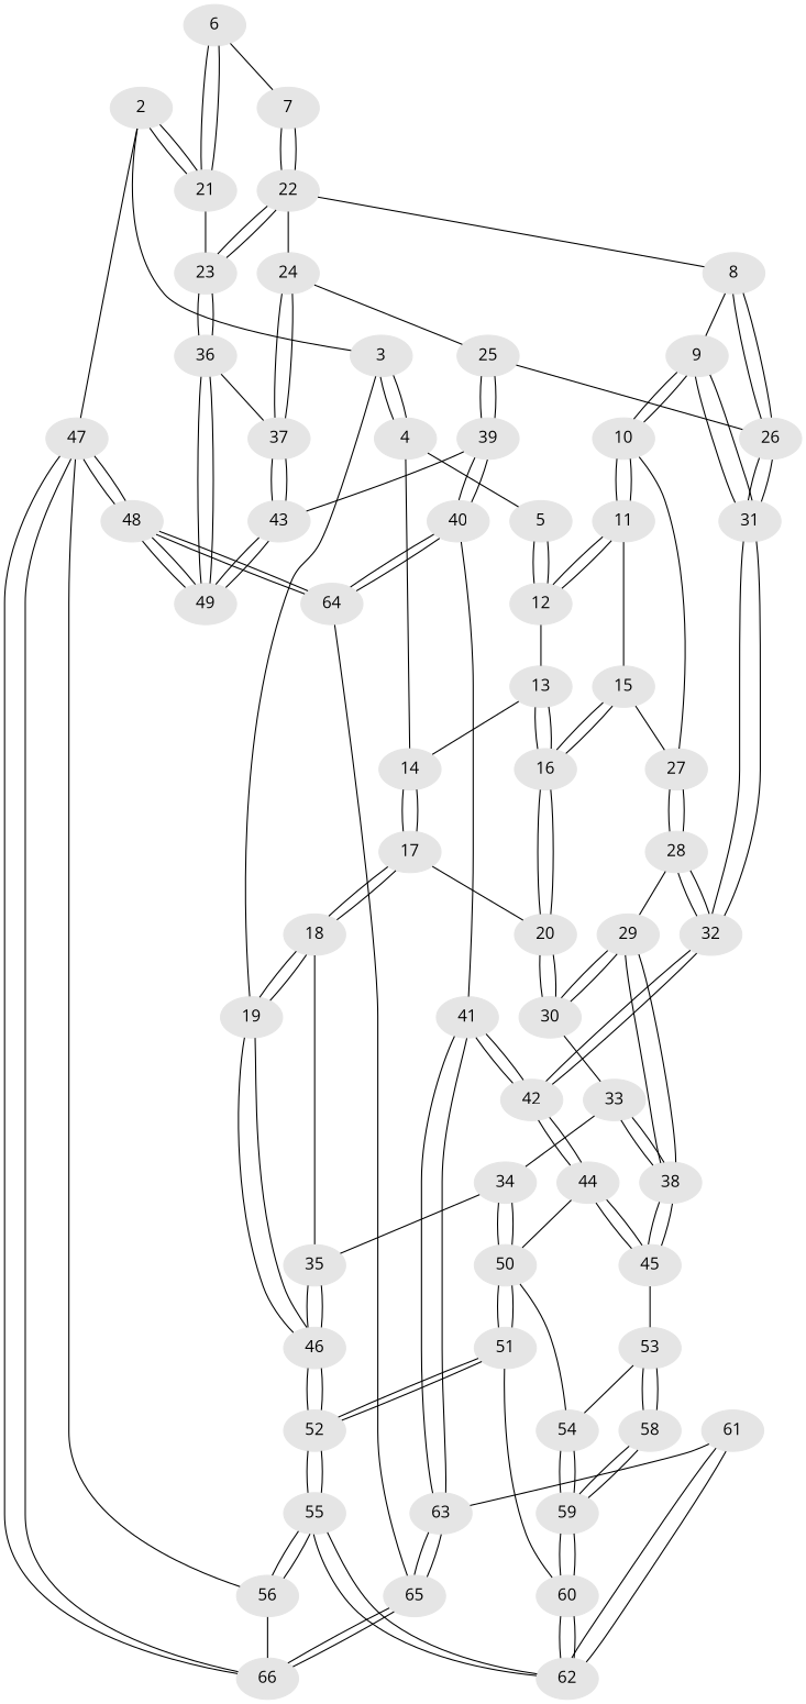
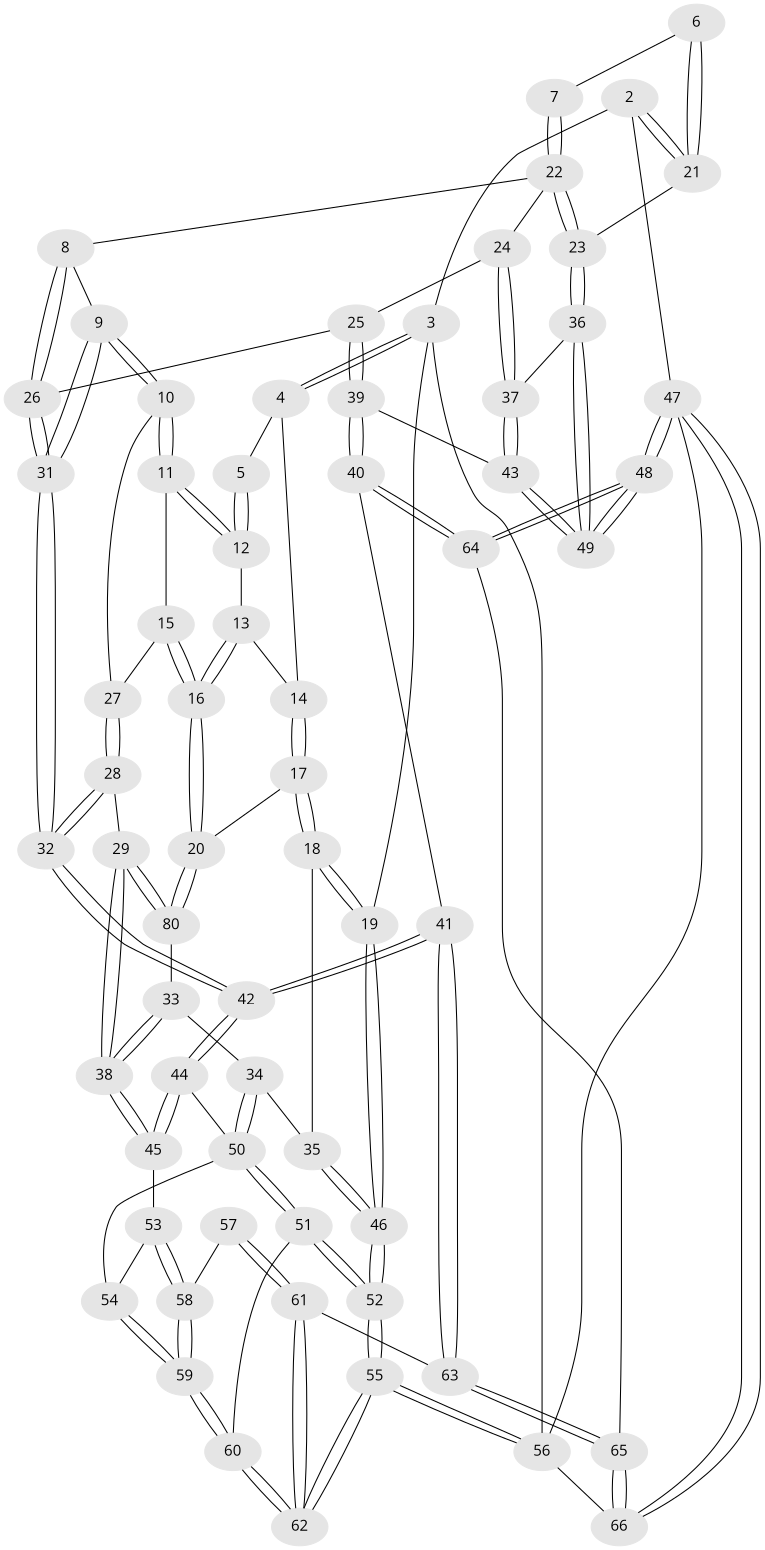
  graph {
    fontname="Open Sans"
    node [color=gray90 fontname="Open Sans" style=filled]
    edge [fontname="Open Sans"]
    2
    3
    21
    47
    6
    7
    4
    19
    56
    23
    48
    66
    5
    14
    46
    12
    17
    13
    22
    8
    9
    26
    24
    10
    31
    11
    27
    32
    15
    28
    16
    20
    18
-   30
+   30 [label=80]
    35
    52
    33
    36
    25
    37
    49
    39
    43
    40
    29
    38
    42
    45
    34
    44
    50
    51
    54
    53
    41
    64
    63
    65
+   57
    58
    61
    55
    60
    59
    62
    2 -- 3
    2 -- 21
    2 -- 21
    2 -- 47
    3 -- 4
    3 -- 4
    3 -- 19
+   3 -- 56
    21 -- 23
    47 -- 56
    47 -- 48
    47 -- 48
    47 -- 66
    47 -- 66
    6 -- 21
    6 -- 21
    6 -- 7
    7 -- 22
    7 -- 22
    4 -- 5
    4 -- 14
    19 -- 46
    19 -- 46
    56 -- 66
    23 -- 36
    23 -- 36
    48 -- 49
    48 -- 49
    48 -- 64
    48 -- 64
    5 -- 12
    5 -- 12
    14 -- 17
    14 -- 17
    46 -- 52
    46 -- 52
    12 -- 13
    17 -- 20
    17 -- 18
    17 -- 18
    13 -- 14
    13 -- 16
    13 -- 16
    22 -- 23
    22 -- 23
    22 -- 8
    22 -- 24
    8 -- 9
    8 -- 26
    8 -- 26
    9 -- 10
    9 -- 10
    9 -- 31
    9 -- 31
    26 -- 31
    26 -- 31
    24 -- 25
    24 -- 37
    24 -- 37
    10 -- 11
    10 -- 11
    10 -- 27
    31 -- 32
    31 -- 32
    11 -- 12
    11 -- 12
    11 -- 15
    27 -- 28
    27 -- 28
    32 -- 42
    32 -- 42
    15 -- 27
    15 -- 16
    15 -- 16
    28 -- 32
    28 -- 32
    28 -- 29
    16 -- 20
    16 -- 20
    20 -- 30
    20 -- 30
    18 -- 19
    18 -- 19
    18 -- 35
    30 -- 33
    35 -- 46
    35 -- 46
    52 -- 55
    52 -- 55
    33 -- 38
    33 -- 38
    33 -- 34
    36 -- 37
    36 -- 49
    36 -- 49
    25 -- 26
    25 -- 39
    25 -- 39
    37 -- 43
    37 -- 43
    39 -- 43
    39 -- 40
    39 -- 40
    43 -- 49
    43 -- 49
    40 -- 41
    40 -- 64
    40 -- 64
    29 -- 30
    29 -- 30
    29 -- 38
    29 -- 38
    38 -- 45
    38 -- 45
    42 -- 44
    42 -- 44
    45 -- 53
    34 -- 35
    34 -- 50
    34 -- 50
    44 -- 45
    44 -- 45
    44 -- 50
    50 -- 51
    50 -- 51
    50 -- 54
    51 -- 52
    51 -- 52
    51 -- 60
    54 -- 59
    54 -- 59
    53 -- 54
    53 -- 58
    53 -- 58
    41 -- 42
    41 -- 42
    41 -- 63
    41 -- 63
    64 -- 65
    63 -- 65
    63 -- 65
    65 -- 66
    65 -- 66
+   57 -- 58
+   57 -- 61
+   57 -- 61
    58 -- 59
    58 -- 59
    61 -- 63
    61 -- 62
    61 -- 62
    55 -- 56
    55 -- 56
    55 -- 62
    55 -- 62
    60 -- 62
    60 -- 62
    59 -- 60
    59 -- 60
  }
